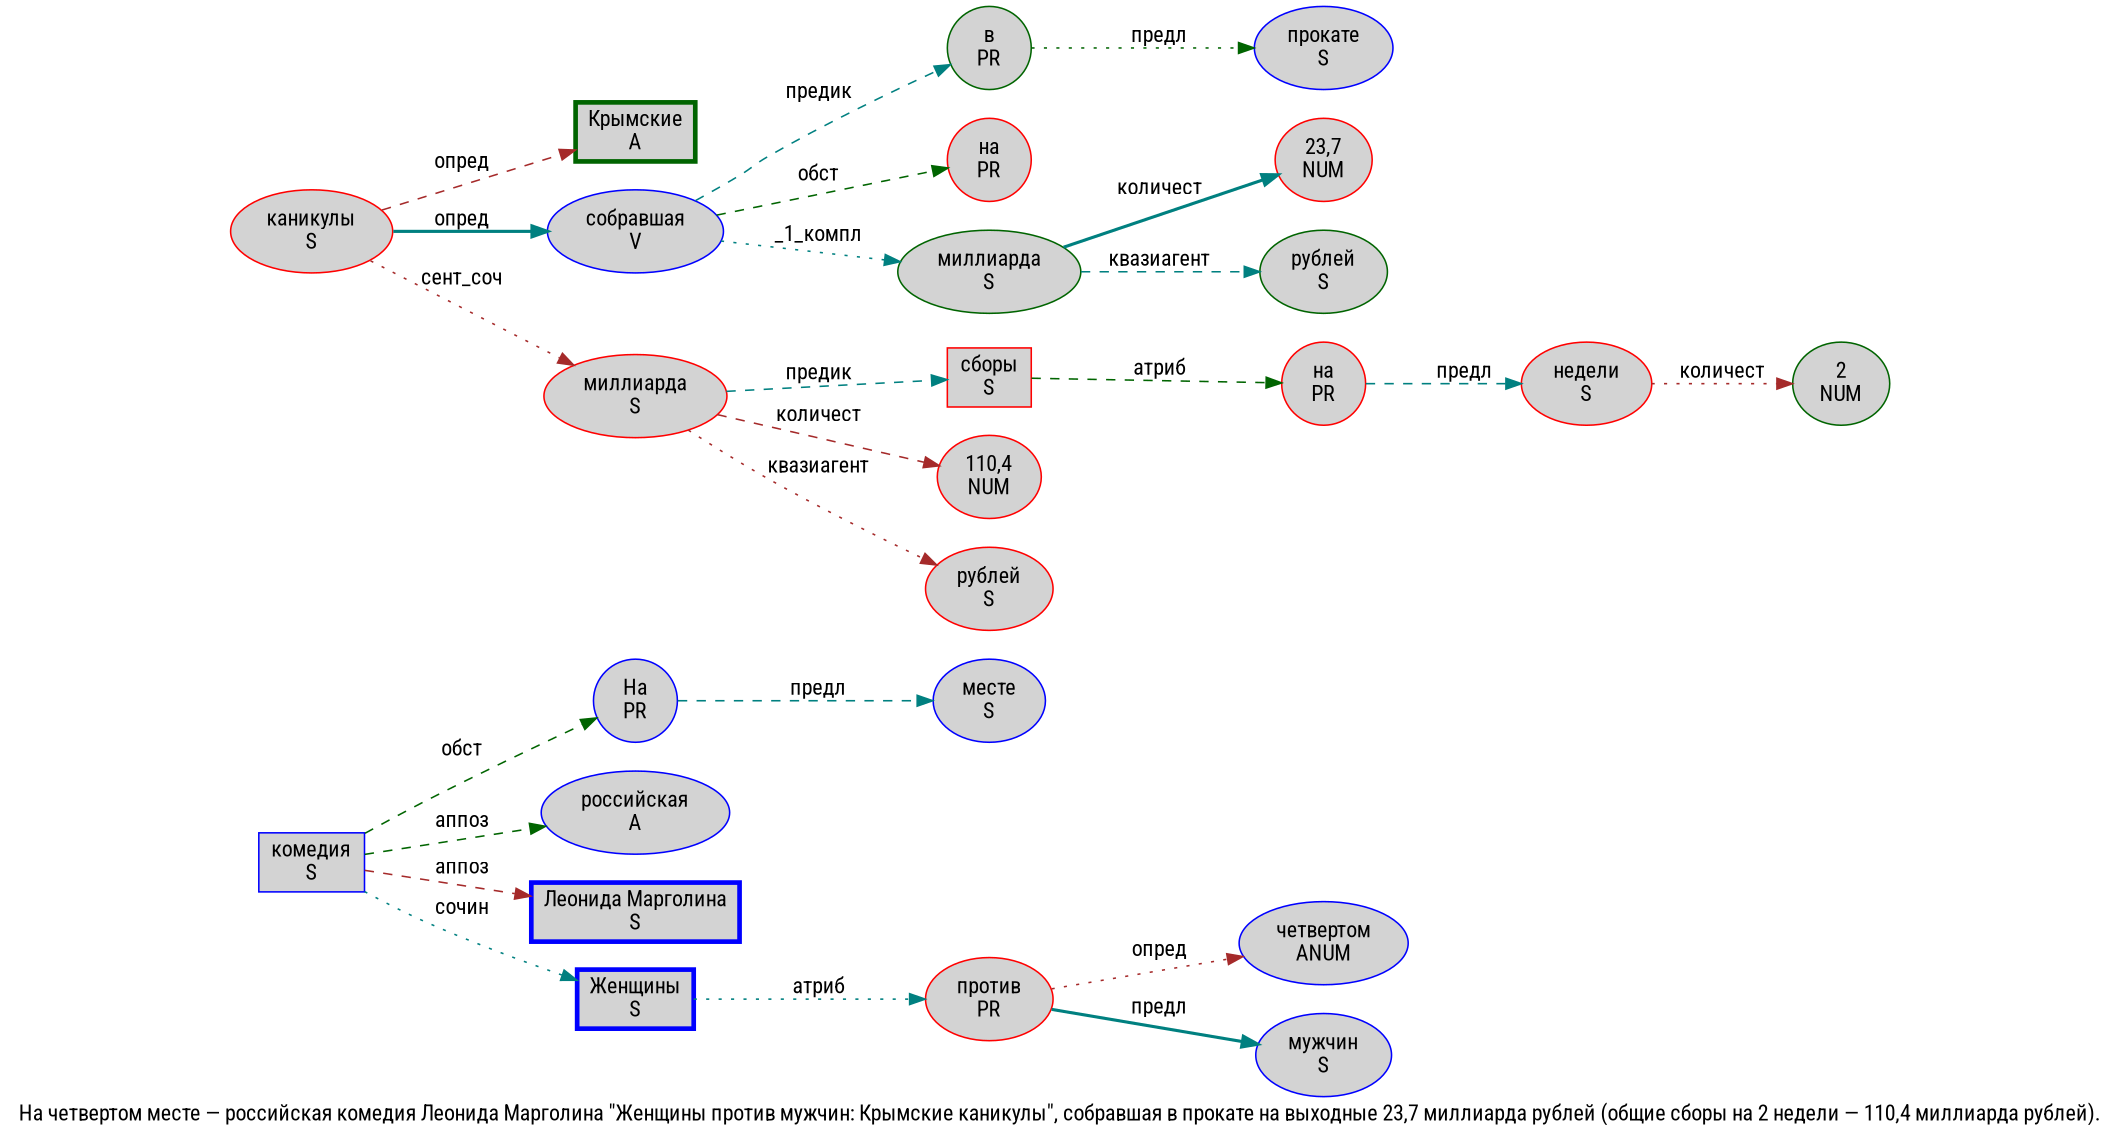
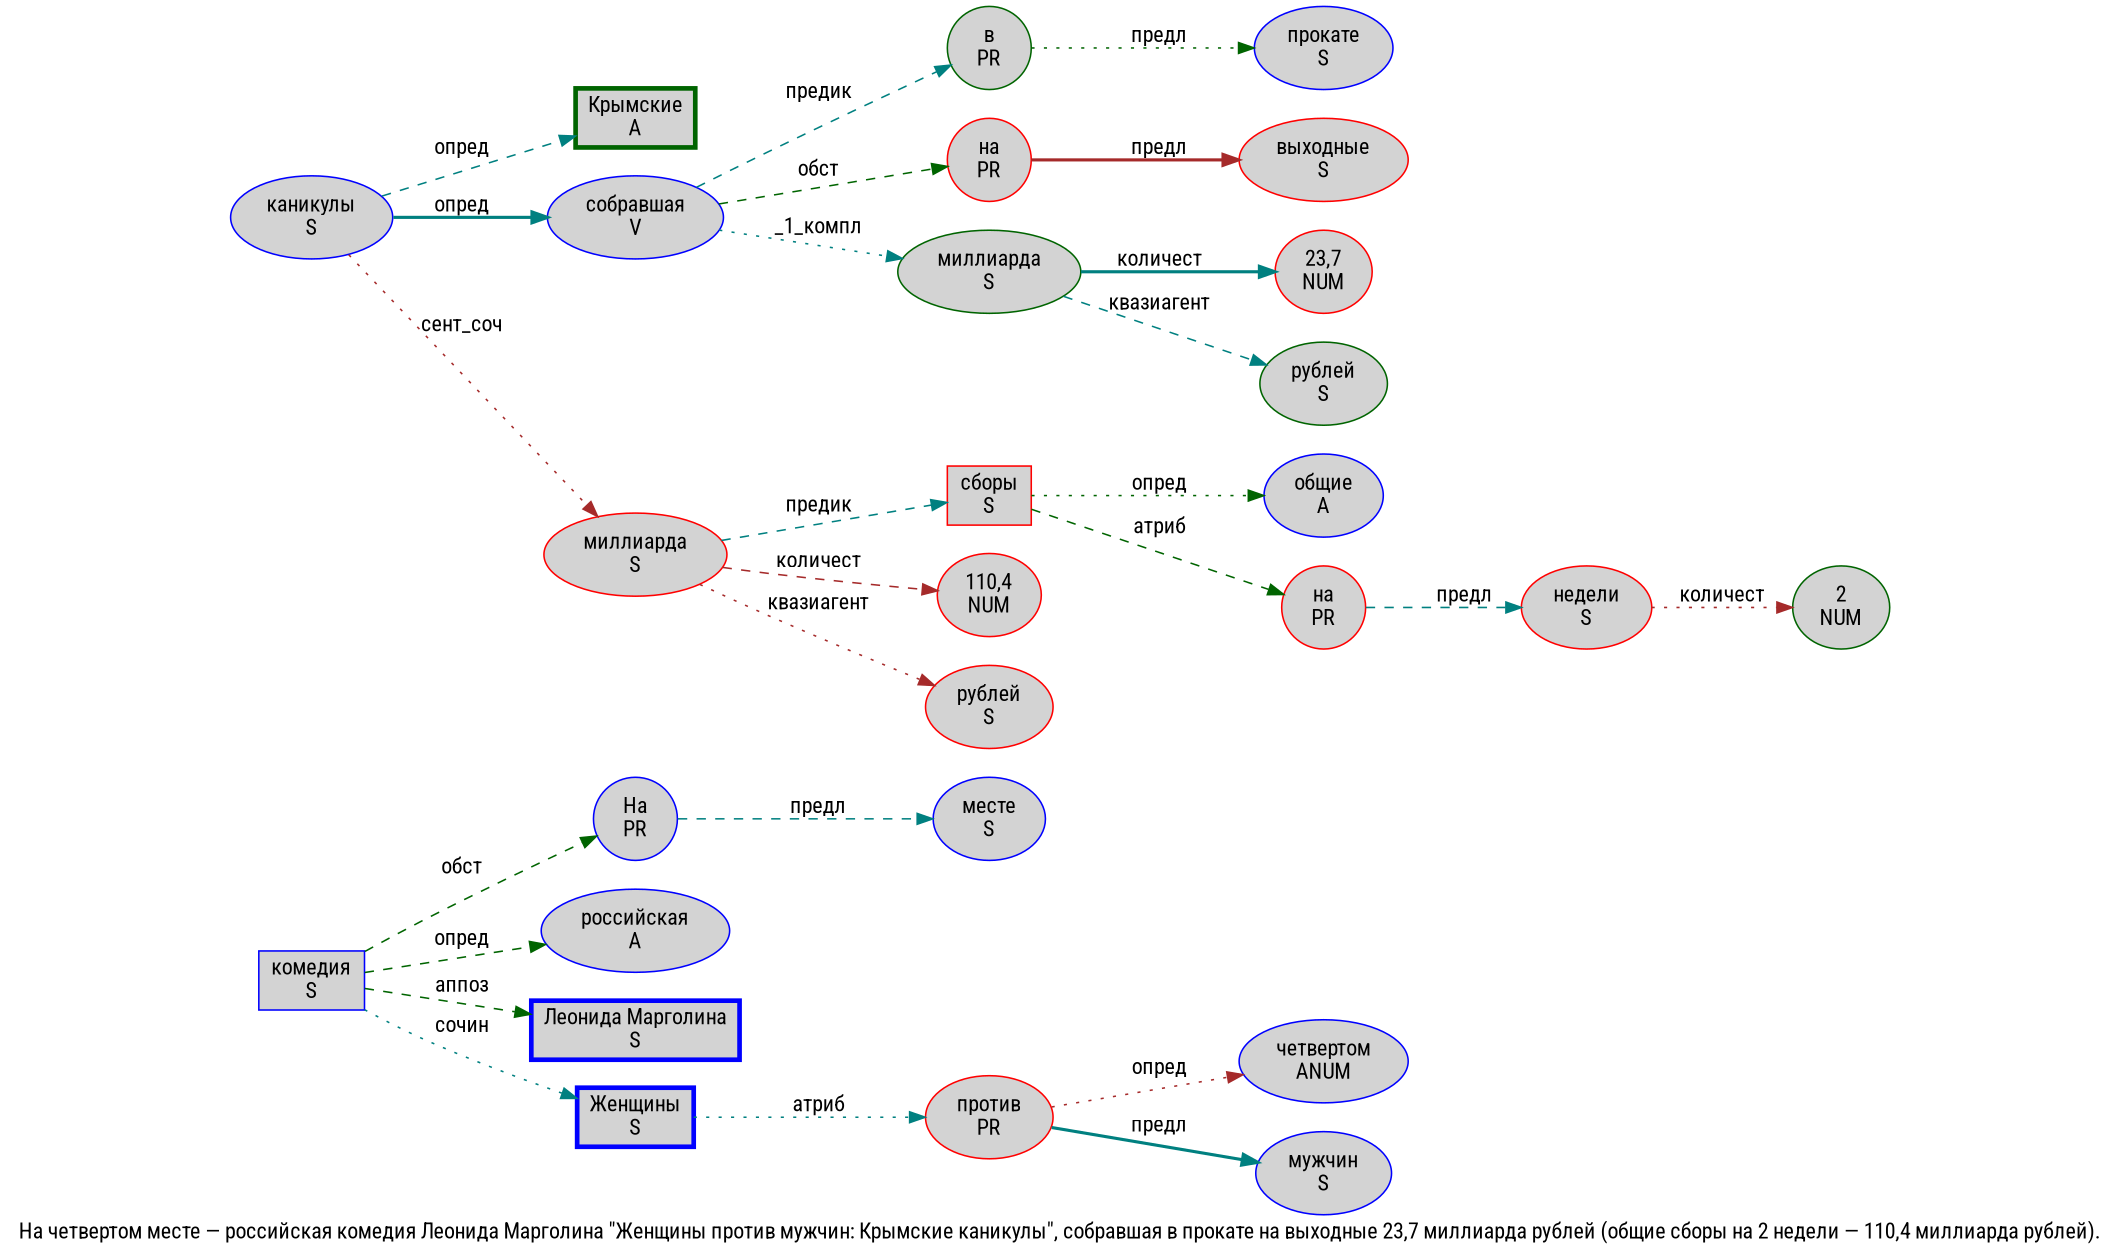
  digraph {
    fontname="Roboto Condensed"
    label="На четвертом месте — российская комедия Леонида Марголина \"Женщины против мужчин: Крымские каникулы\", собравшая в прокате на выходные 23,7 миллиарда рублей (общие сборы на 2 недели — 110,4 миллиарда рублей)."
    rankdir=LR
    node [color=blue fillcolor=lightgray fontname="Roboto Condensed" penwidth=1 shape=ellipse style=filled]
    edge [color=teal fontname="Roboto Condensed" style=dashed]
    n1 [label="На\nPR"]
    n2 [label="месте\nS"]
    n3 [label="четвертом\nANUM"]
    n4 [label="российская\nA"]
    n5 [label="комедия\nS" shape=box]
    n6 [label="Леонида Марголина\nS" penwidth=3 shape=box]
    n7 [label="Женщины\nS" penwidth=3 shape=box]
    n8 [color=red label="против\nPR"]
    n9 [label="мужчин\nS"]
    n10 [color=darkgreen label="Крымские\nA" penwidth=3 shape=box]
-   n11 [color=red label="каникулы\nS"]
+   n11 [label="каникулы\nS"]
    n12 [label="собравшая\nV"]
    n13 [color=red label="миллиарда\nS"]
    n14 [color=darkgreen label="в\nPR"]
    n15 [color=red label="на\nPR"]
    n16 [color=darkgreen label="миллиарда\nS"]
    n17 [color=red label="сборы\nS" shape=box]
    n18 [color=red label="110,4\nNUM"]
    n19 [color=red label="рублей\nS"]
    n20 [label="прокате\nS"]
+   n21 [color=red label="выходные\nS"]
    n22 [color=red label="23,7\nNUM"]
    n23 [color=darkgreen label="рублей\nS"]
+   n24 [label="общие\nA"]
    n25 [color=red label="на\nPR"]
    n26 [color=red label="недели\nS"]
    n27 [color=darkgreen label="2\nNUM"]
    n1 -> n2 [label="предл"]
    n5 -> n1 [color=darkgreen label="обст"]
-   n5 -> n4 [color=darkgreen label="аппоз"]
-   n5 -> n6 [color=brown label="аппоз"]
+   n5 -> n4 [color=darkgreen label="опред"]
+   n5 -> n6 [color=darkgreen label="аппоз"]
    n5 -> n7 [label="сочин" style=dotted]
    n7 -> n8 [label="атриб" style=dotted]
    n8 -> n3 [color=brown label="опред" style=dotted]
    n8 -> n9 [label="предл" style=bold]
-   n11 -> n10 [color=brown label="опред"]
+   n11 -> n10 [label="опред"]
    n11 -> n12 [label="опред" style=bold]
    n11 -> n13 [color=brown label="сент_соч" style=dotted]
    n12 -> n14 [label="предик"]
    n12 -> n15 [color=darkgreen label="обст"]
    n12 -> n16 [label="_1_компл" style=dotted]
    n13 -> n17 [label="предик"]
    n13 -> n18 [color=brown label="количест"]
    n13 -> n19 [color=brown label="квазиагент" style=dotted]
    n14 -> n20 [color=darkgreen label="предл" style=dotted]
+   n15 -> n21 [color=brown label="предл" style=bold]
    n16 -> n22 [label="количест" style=bold]
    n16 -> n23 [label="квазиагент"]
+   n17 -> n24 [color=darkgreen label="опред" style=dotted]
    n17 -> n25 [color=darkgreen label="атриб"]
    n25 -> n26 [label="предл"]
    n26 -> n27 [color=brown label="количест" style=dotted]
  }
